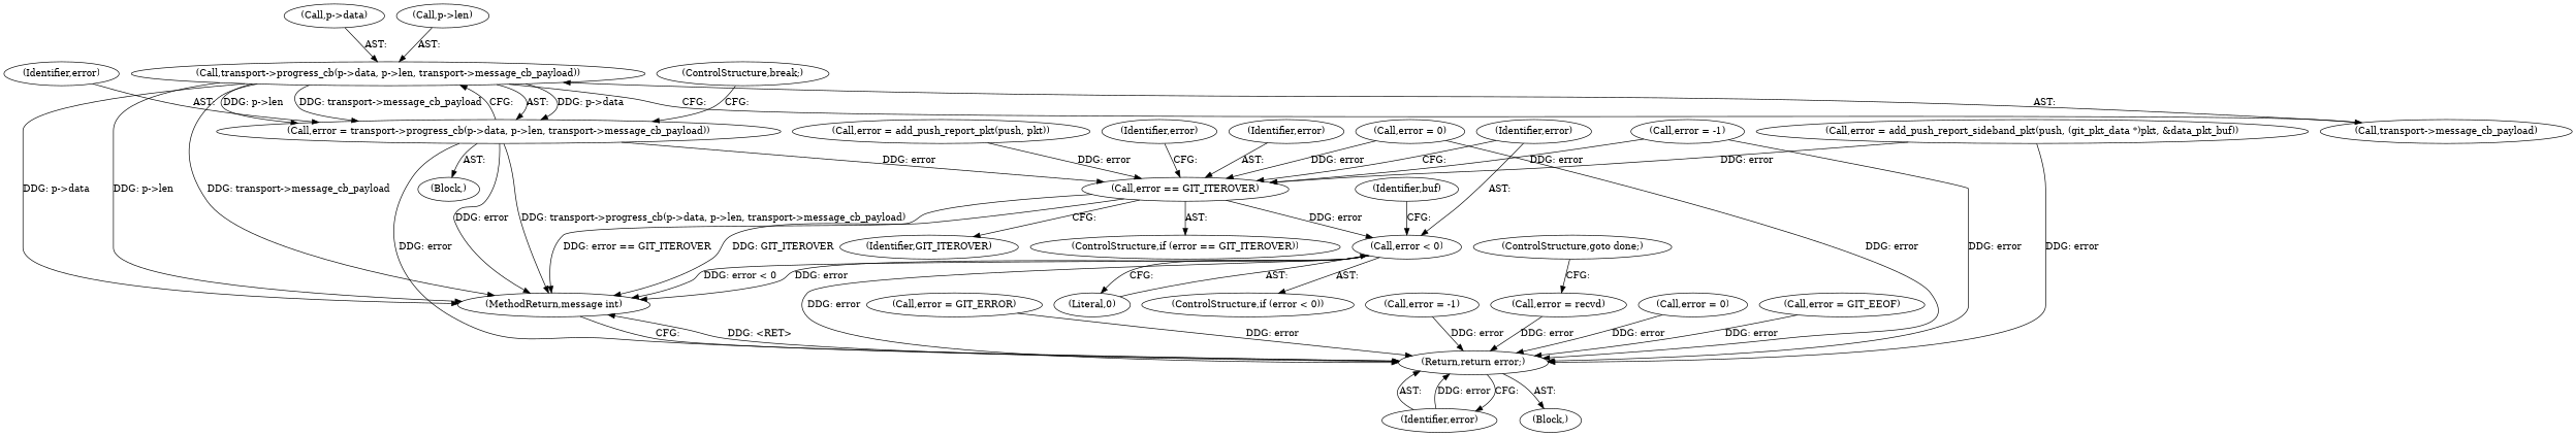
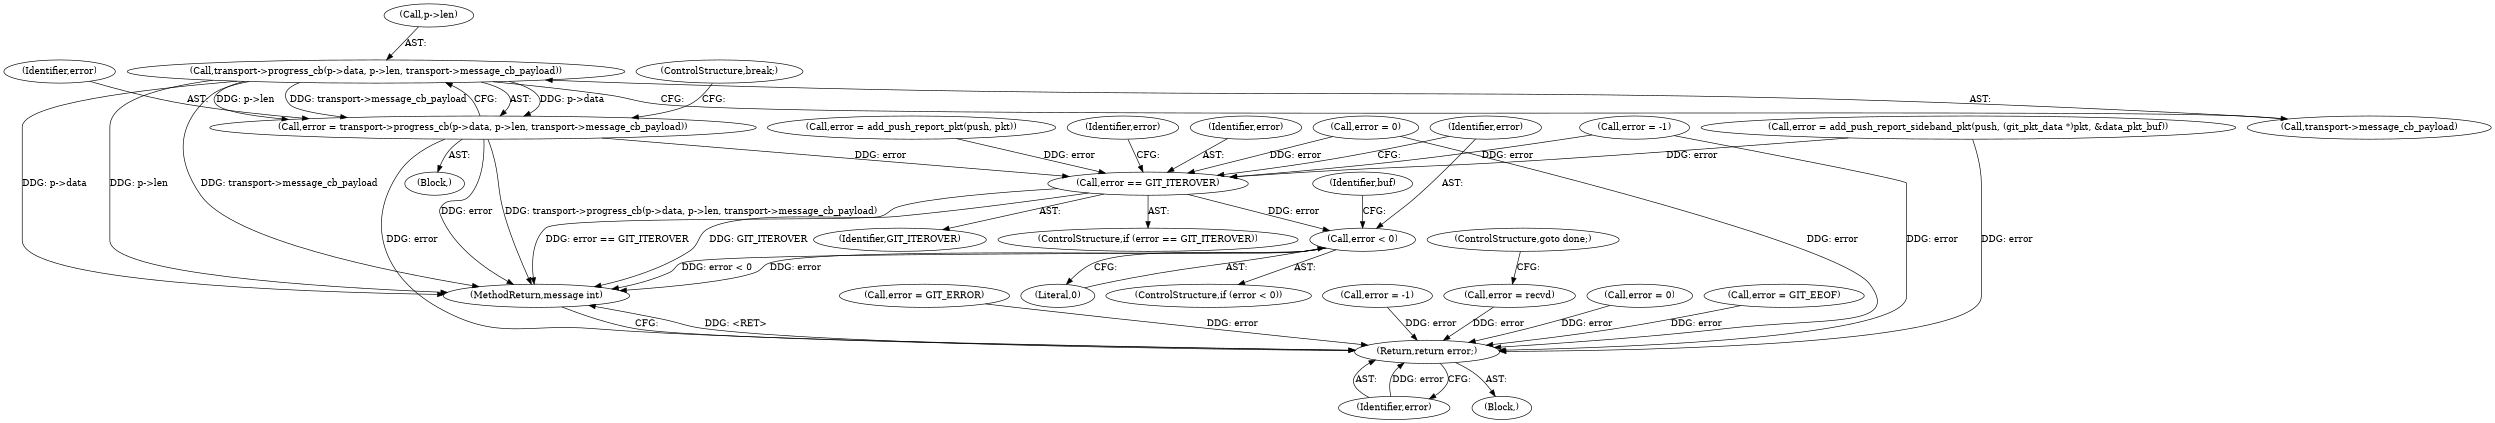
  digraph {
    n1 [label="(Call,transport->progress_cb(p->data, p->len, transport->message_cb_payload))"]
    n2 [label="(Call,error = transport->progress_cb(p->data, p->len, transport->message_cb_payload))"]
    n3 [label="(MethodReturn,message int)"]
    n4 [label="(Call,transport->message_cb_payload)"]
    n5 [label="(Call,error == GIT_ITEROVER)"]
    n6 [label="(Return,return error;)"]
    n7 [label="(Block,)"]
    n8 [label="(Call,error < 0)"]
    n9 [label="(ControlStructure,if (error == GIT_ITEROVER))"]
    n10 [label="(Identifier,GIT_ITEROVER)"]
    n11 [label="(Identifier,error)"]
    n12 [label="(Block,)"]
    n13 [label="(Literal,0)"]
    n14 [label="(ControlStructure,if (error < 0))"]
    n15 [label="(Call,error = GIT_ERROR)"]
    n16 [label="(Identifier,error)"]
    n17 [label="(ControlStructure,break;)"]
    n18 [label="(Identifier,error)"]
    n19 [label="(ControlStructure,goto done;)"]
    n20 [label="(Call,error = recvd)"]
    n21 [label="(Identifier,error)"]
-   n22 [label="(Call,p->data)"]
    n23 [label="(Call,p->len)"]
    n24 [label="(Call,error = 0)"]
    n25 [label="(Identifier,buf)"]
    n26 [label="(Call,error = -1)"]
    n27 [label="(Call,error = -1)"]
    n28 [label="(Identifier,error)"]
    n29 [label="(Call,error = 0)"]
    n30 [label="(Call,error = GIT_EEOF)"]
    n31 [label="(Call,error = add_push_report_sideband_pkt(push, (git_pkt_data *)pkt, &data_pkt_buf))"]
    n32 [label="(Call,error = add_push_report_pkt(push, pkt))"]
    n1 -> n2 [label="AST: "]
    n1 -> n2 [label="DDG: p->data"]
    n1 -> n2 [label="DDG: p->len"]
    n1 -> n2 [label="DDG: transport->message_cb_payload"]
    n1 -> n3 [label="DDG: p->data"]
    n1 -> n3 [label="DDG: p->len"]
    n1 -> n3 [label="DDG: transport->message_cb_payload"]
    n1 -> n4 [label="CFG: "]
    n2 -> n1 [label="CFG: "]
    n2 -> n3 [label="DDG: error"]
    n2 -> n3 [label="DDG: transport->progress_cb(p->data, p->len, transport->message_cb_payload)"]
    n2 -> n5 [label="DDG: error"]
    n2 -> n6 [label="DDG: error"]
    n2 -> n7 [label="AST: "]
    n3 -> n6 [label="CFG: "]
    n4 -> n1 [label="AST: "]
    n5 -> n3 [label="DDG: error == GIT_ITEROVER"]
    n5 -> n3 [label="DDG: GIT_ITEROVER"]
    n5 -> n8 [label="DDG: error"]
    n5 -> n9 [label="AST: "]
-   n5 -> n10 [label="CFG: "]
+   n5 -> n10 [label="AST: "]
    n6 -> n3 [label="DDG: <RET>"]
    n6 -> n11 [label="CFG: "]
    n6 -> n12 [label="AST: "]
    n8 -> n3 [label="DDG: error"]
    n8 -> n3 [label="DDG: error < 0"]
-   n8 -> n6 [label="DDG: error"]
    n8 -> n13 [label="CFG: "]
    n8 -> n14 [label="AST: "]
    n11 -> n6 [label="AST: "]
    n11 -> n6 [label="DDG: error"]
    n13 -> n8 [label="AST: "]
    n15 -> n6 [label="DDG: error"]
    n16 -> n2 [label="AST: "]
    n17 -> n2 [label="CFG: "]
    n18 -> n5 [label="CFG: "]
    n19 -> n20 [label="CFG: "]
    n20 -> n6 [label="DDG: error"]
    n21 -> n5 [label="CFG: "]
    n21 -> n8 [label="AST: "]
-   n22 -> n1 [label="AST: "]
    n23 -> n1 [label="AST: "]
    n24 -> n5 [label="DDG: error"]
    n24 -> n6 [label="DDG: error"]
    n25 -> n8 [label="CFG: "]
    n26 -> n6 [label="DDG: error"]
    n27 -> n5 [label="DDG: error"]
    n27 -> n6 [label="DDG: error"]
    n28 -> n5 [label="AST: "]
    n29 -> n6 [label="DDG: error"]
    n30 -> n6 [label="DDG: error"]
    n31 -> n5 [label="DDG: error"]
    n31 -> n6 [label="DDG: error"]
    n32 -> n5 [label="DDG: error"]
  }
